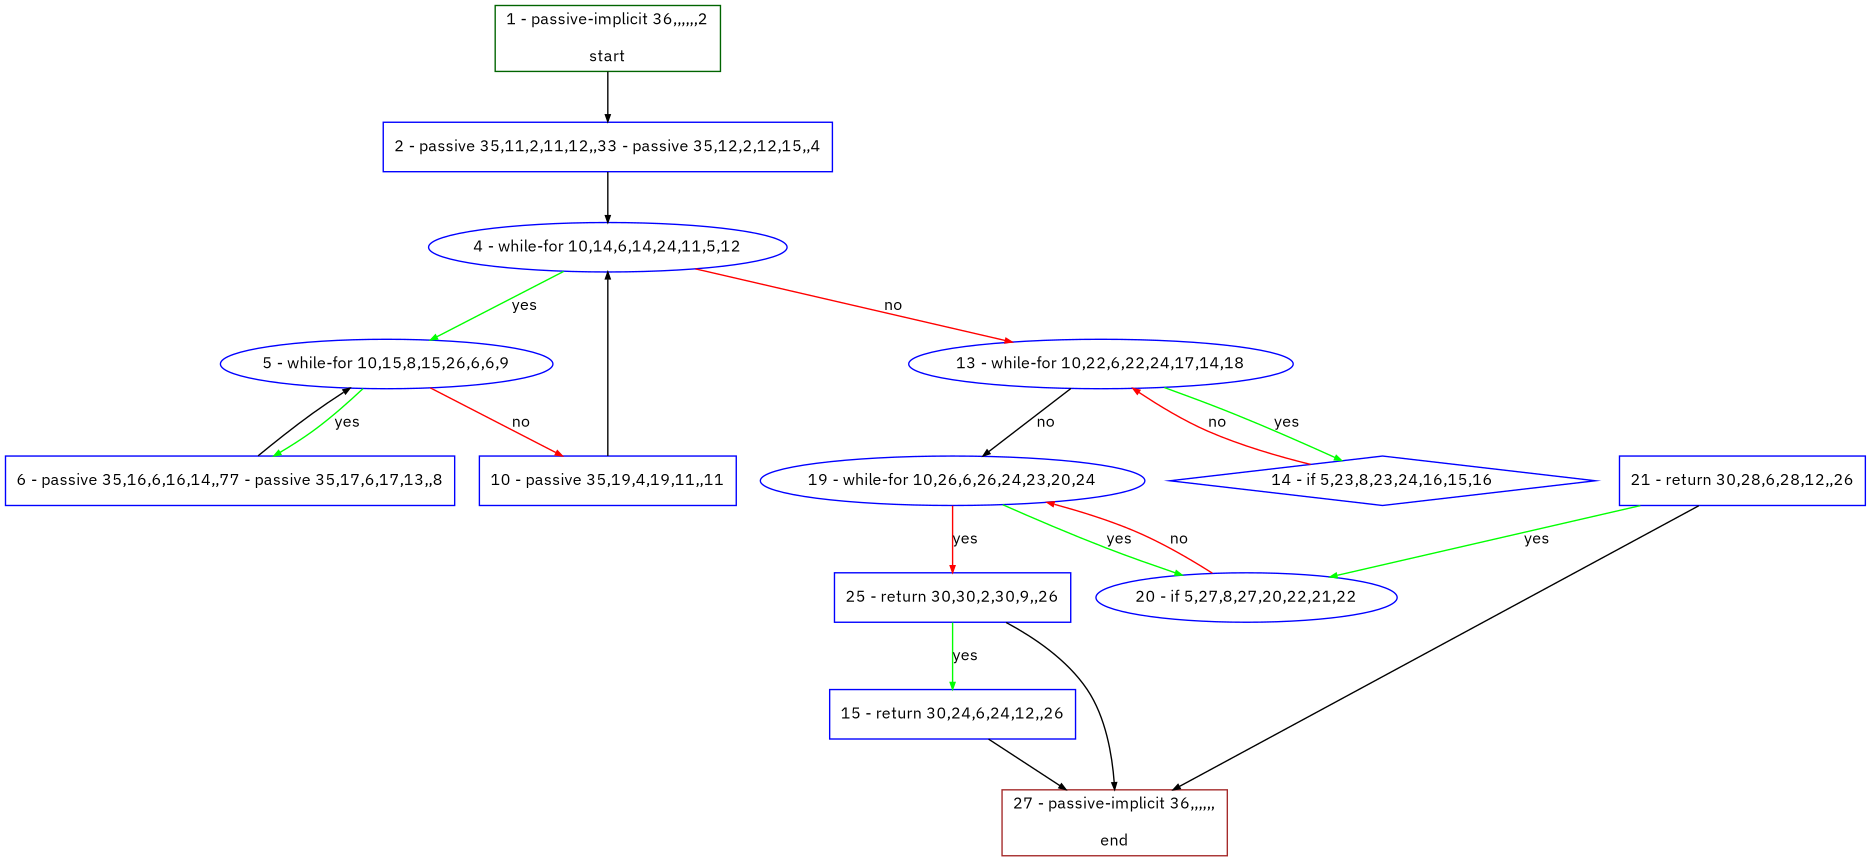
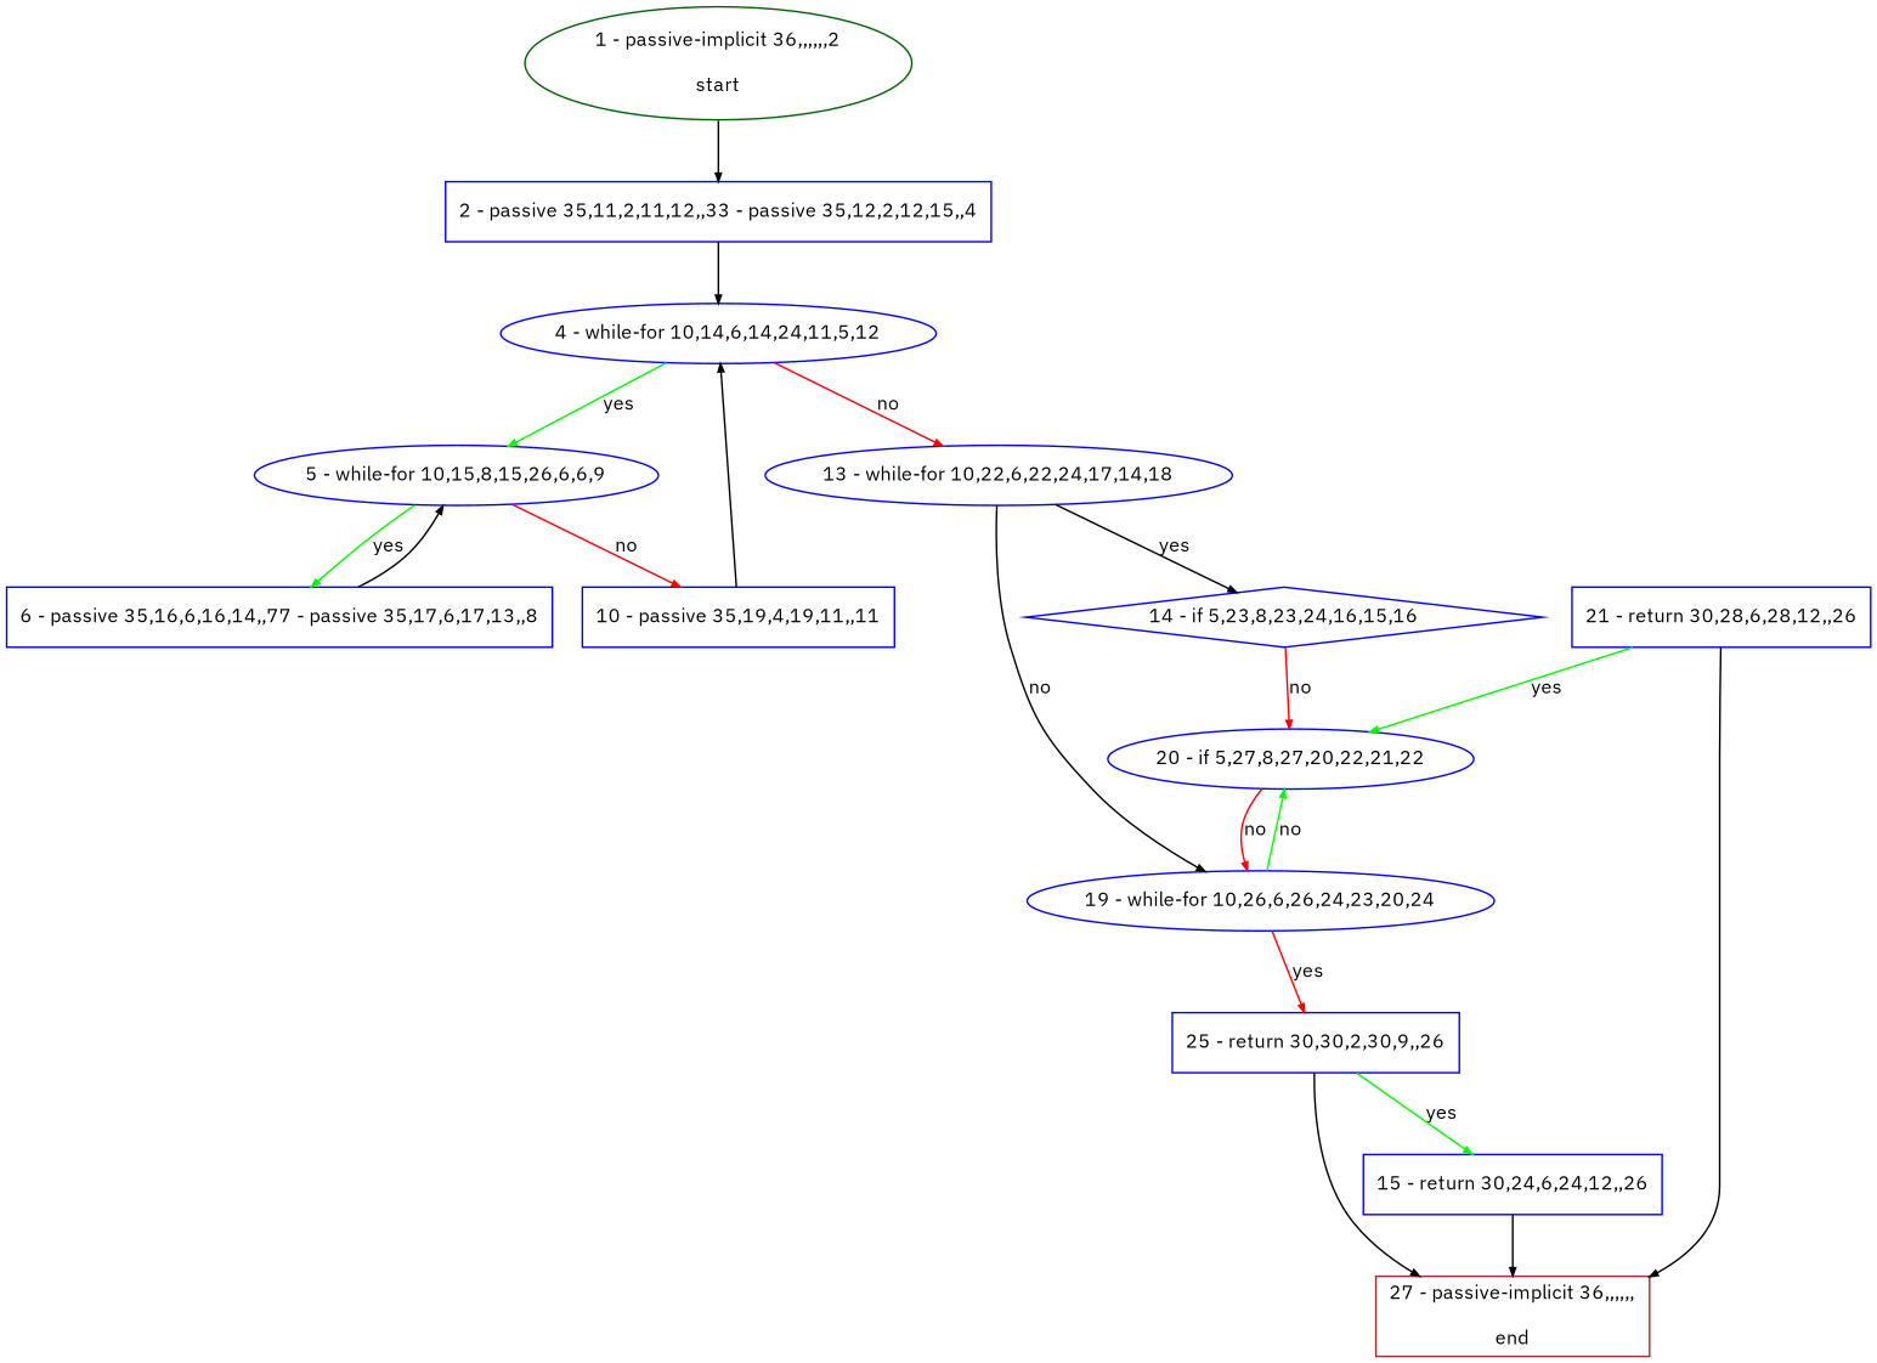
  digraph {
    bgcolor=white
    compound=true
    fillcolor="#FFFFCC"
    fontname="IBM Plex Sans"
    fontsize=12
    pack=true
    packmode=clust
    style="rounded,filled"
    node [color="#0000ff" compound=true fillcolor="#ffffff" fixedsize=false fontname="IBM Plex Sans" fontsize=12 node_initialized=no shape=box style=filled]
    edge [arrowhead=normal arrowsize=0.5 arrowtail=none color="#000000" compound=true dir=forward fontcolor=black fontname="IBM Plex Sans" fontsize=12]
    n1 [label="2 - passive 35,11,2,11,12,,33 - passive 35,12,2,12,15,,4"]
    n2 [label="4 - while-for 10,14,6,14,24,11,5,12" shape=oval]
    n3 [label="5 - while-for 10,15,8,15,26,6,6,9" shape=oval]
    n4 [label="13 - while-for 10,22,6,22,24,17,14,18" shape=oval]
-   n5 [color="#006400" label="1 - passive-implicit 36,,,,,,2\n\nstart"]
+   n5 [color="#006400" label="1 - passive-implicit 36,,,,,,2\n\nstart" shape=ellipse]
    n6 [label="6 - passive 35,16,6,16,14,,77 - passive 35,17,6,17,13,,8"]
    n7 [label="10 - passive 35,19,4,19,11,,11"]
    n8 [label="14 - if 5,23,8,23,24,16,15,16" shape=diamond]
    n9 [label="19 - while-for 10,26,6,26,24,23,20,24" shape=oval]
    n10 [label="20 - if 5,27,8,27,20,22,21,22" shape=ellipse]
    n11 [label="25 - return 30,30,2,30,9,,26"]
    n12 [label="15 - return 30,24,6,24,12,,26"]
    n13 [color="#a52a2a" label="27 - passive-implicit 36,,,,,,\n\nend"]
    n14 [label="21 - return 30,28,6,28,12,,26"]
    n1 -> n2
    n2 -> n3 [color="#00ff00" label=yes]
    n2 -> n4 [color="#ff0000" label=no]
    n3 -> n6 [color="#00ff00" label=yes]
    n3 -> n7 [color="#ff0000" label=no]
-   n4 -> n8 [color="#00ff00" label=yes]
+   n4 -> n8 [label=yes]
    n4 -> n9 [label=no]
    n5 -> n1
    n6 -> n3
    n7 -> n2
-   n8 -> n4 [color="#ff0000" label=no]
-   n9 -> n10 [color="#00ff00" label=yes]
+   n8 -> n10 [color="#ff0000" label=no]
+   n9 -> n10 [color="#00ff00" label=no]
    n9 -> n11 [color="#ff0000" label=yes]
    n10 -> n9 [color="#ff0000" label=no]
    n11 -> n12 [color="#00ff00" label=yes]
    n11 -> n13
    n12 -> n13
    n14 -> n10 [color="#00ff00" label=yes]
    n14 -> n13
  }
